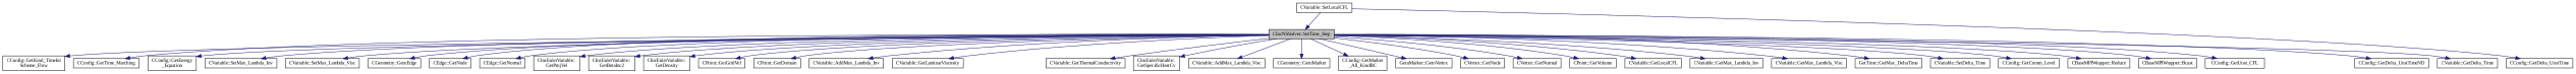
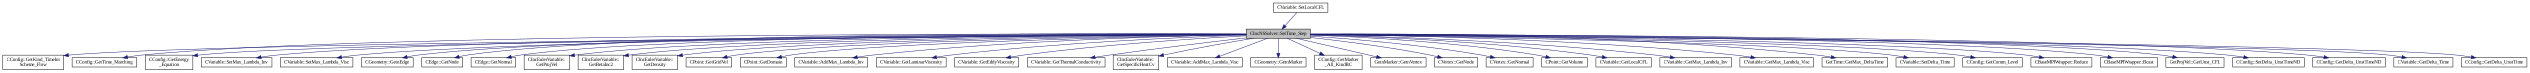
  digraph {
    fontname="Liberation Serif"
    rankdir=TB
    node [color=black fillcolor=white fontname="Liberation Serif" fontsize=10 shape=record style=filled]
    edge [color=midnightblue fontname="Liberation Serif" fontsize=10 labelfontname=Helvetica labelfontsize=10 style=solid]
    n1 [fillcolor=grey75 fontcolor=black height=0.2 label="CIncNSSolver::SetTime_Step" width=0.4]
    n2 [height=0.2 label="CConfig::GetKind_TimeInt\lScheme_Flow" width=0.4]
    n3 [height=0.2 label="CConfig::GetTime_Marching" width=0.4]
    n4 [height=0.2 label="CConfig::GetEnergy\l_Equation" width=0.4]
    n5 [height=0.2 label="CVariable::SetMax_Lambda_Inv" width=0.4]
    n6 [height=0.2 label="CVariable::SetMax_Lambda_Visc" width=0.4]
    n7 [height=0.2 label="CGeometry::GetnEdge" width=0.4]
    n8 [height=0.2 label="CEdge::GetNode" width=0.4]
    n9 [height=0.2 label="CEdge::GetNormal" width=0.4]
    n10 [height=0.2 label="CIncEulerVariable::\lGetProjVel" width=0.4]
    n11 [height=0.2 label="CIncEulerVariable::\lGetBetaInc2" width=0.4]
    n12 [height=0.2 label="CIncEulerVariable::\lGetDensity" width=0.4]
    n13 [height=0.2 label="CPoint::GetGridVel" width=0.4]
    n14 [height=0.2 label="CPoint::GetDomain" width=0.4]
    n15 [height=0.2 label="CVariable::AddMax_Lambda_Inv" width=0.4]
    n16 [height=0.2 label="CVariable::GetLaminarViscosity" width=0.4]
+   n17 [height=0.2 label="CVariable::GetEddyViscosity" width=0.4]
    n18 [height=0.2 label="CVariable::GetThermalConductivity" width=0.4]
    n19 [height=0.2 label="CIncEulerVariable::\lGetSpecificHeatCv" width=0.4]
    n20 [height=0.2 label="CVariable::AddMax_Lambda_Visc" width=0.4]
    n21 [height=0.2 label="CGeometry::GetnMarker" width=0.4]
    n22 [height=0.2 label="CConfig::GetMarker\l_All_KindBC" width=0.4]
    n23 [height=0.2 label="GetnMarker::GetnVertex" width=0.4]
    n24 [height=0.2 label="CVertex::GetNode" width=0.4]
    n25 [height=0.2 label="CVertex::GetNormal" width=0.4]
    n26 [height=0.2 label="CPoint::GetVolume" width=0.4]
    n27 [height=0.2 label="CVariable::GetLocalCFL" width=0.4]
    n28 [height=0.2 label="CVariable::GetMax_Lambda_Inv" width=0.4]
    n29 [height=0.2 label="CVariable::GetMax_Lambda_Visc" width=0.4]
    n30 [height=0.2 label="GetTime::GetMax_DeltaTime" width=0.4]
    n31 [height=0.2 label="CVariable::SetDelta_Time" width=0.4]
    n32 [height=0.2 label="CConfig::GetComm_Level" width=0.4]
    n33 [height=0.2 label="CBaseMPIWrapper::Reduce" width=0.4]
    n34 [height=0.2 label="CBaseMPIWrapper::Bcast" width=0.4]
-   n35 [height=0.2 label="CConfig::GetUnst_CFL" width=0.4]
+   n35 [height=0.2 label="GetProjVel::GetUnst_CFL" width=0.4]
    n36 [height=0.2 label="CConfig::GetDelta_UnstTime" width=0.4]
+   n37 [height=0.2 label="CConfig::SetDelta_UnstTimeND" width=0.4]
    n38 [height=0.2 label="CConfig::GetDelta_UnstTimeND" width=0.4]
    n39 [height=0.2 label="CVariable::GetDelta_Time" width=0.4]
    n40 [height=0.2 label="CVariable::SetLocalCFL" width=0.4]
    n1 -> n2
    n1 -> n3
    n1 -> n4
    n1 -> n5
    n1 -> n6
    n1 -> n7
    n1 -> n8
    n1 -> n9
    n1 -> n10
    n1 -> n11
    n1 -> n12
    n1 -> n13
    n1 -> n14
    n1 -> n15
    n1 -> n16
+   n1 -> n17
    n1 -> n18
    n1 -> n19
    n1 -> n20
    n1 -> n21
    n1 -> n22
    n1 -> n23
    n1 -> n24
    n1 -> n25
    n1 -> n26
    n1 -> n27
    n1 -> n28
    n1 -> n29
    n1 -> n30
    n1 -> n31
    n1 -> n32
    n1 -> n33
    n1 -> n34
    n1 -> n35
-   n40 -> n36
+   n1 -> n36
+   n1 -> n37
    n1 -> n38
    n1 -> n39
    n40 -> n1
  }
